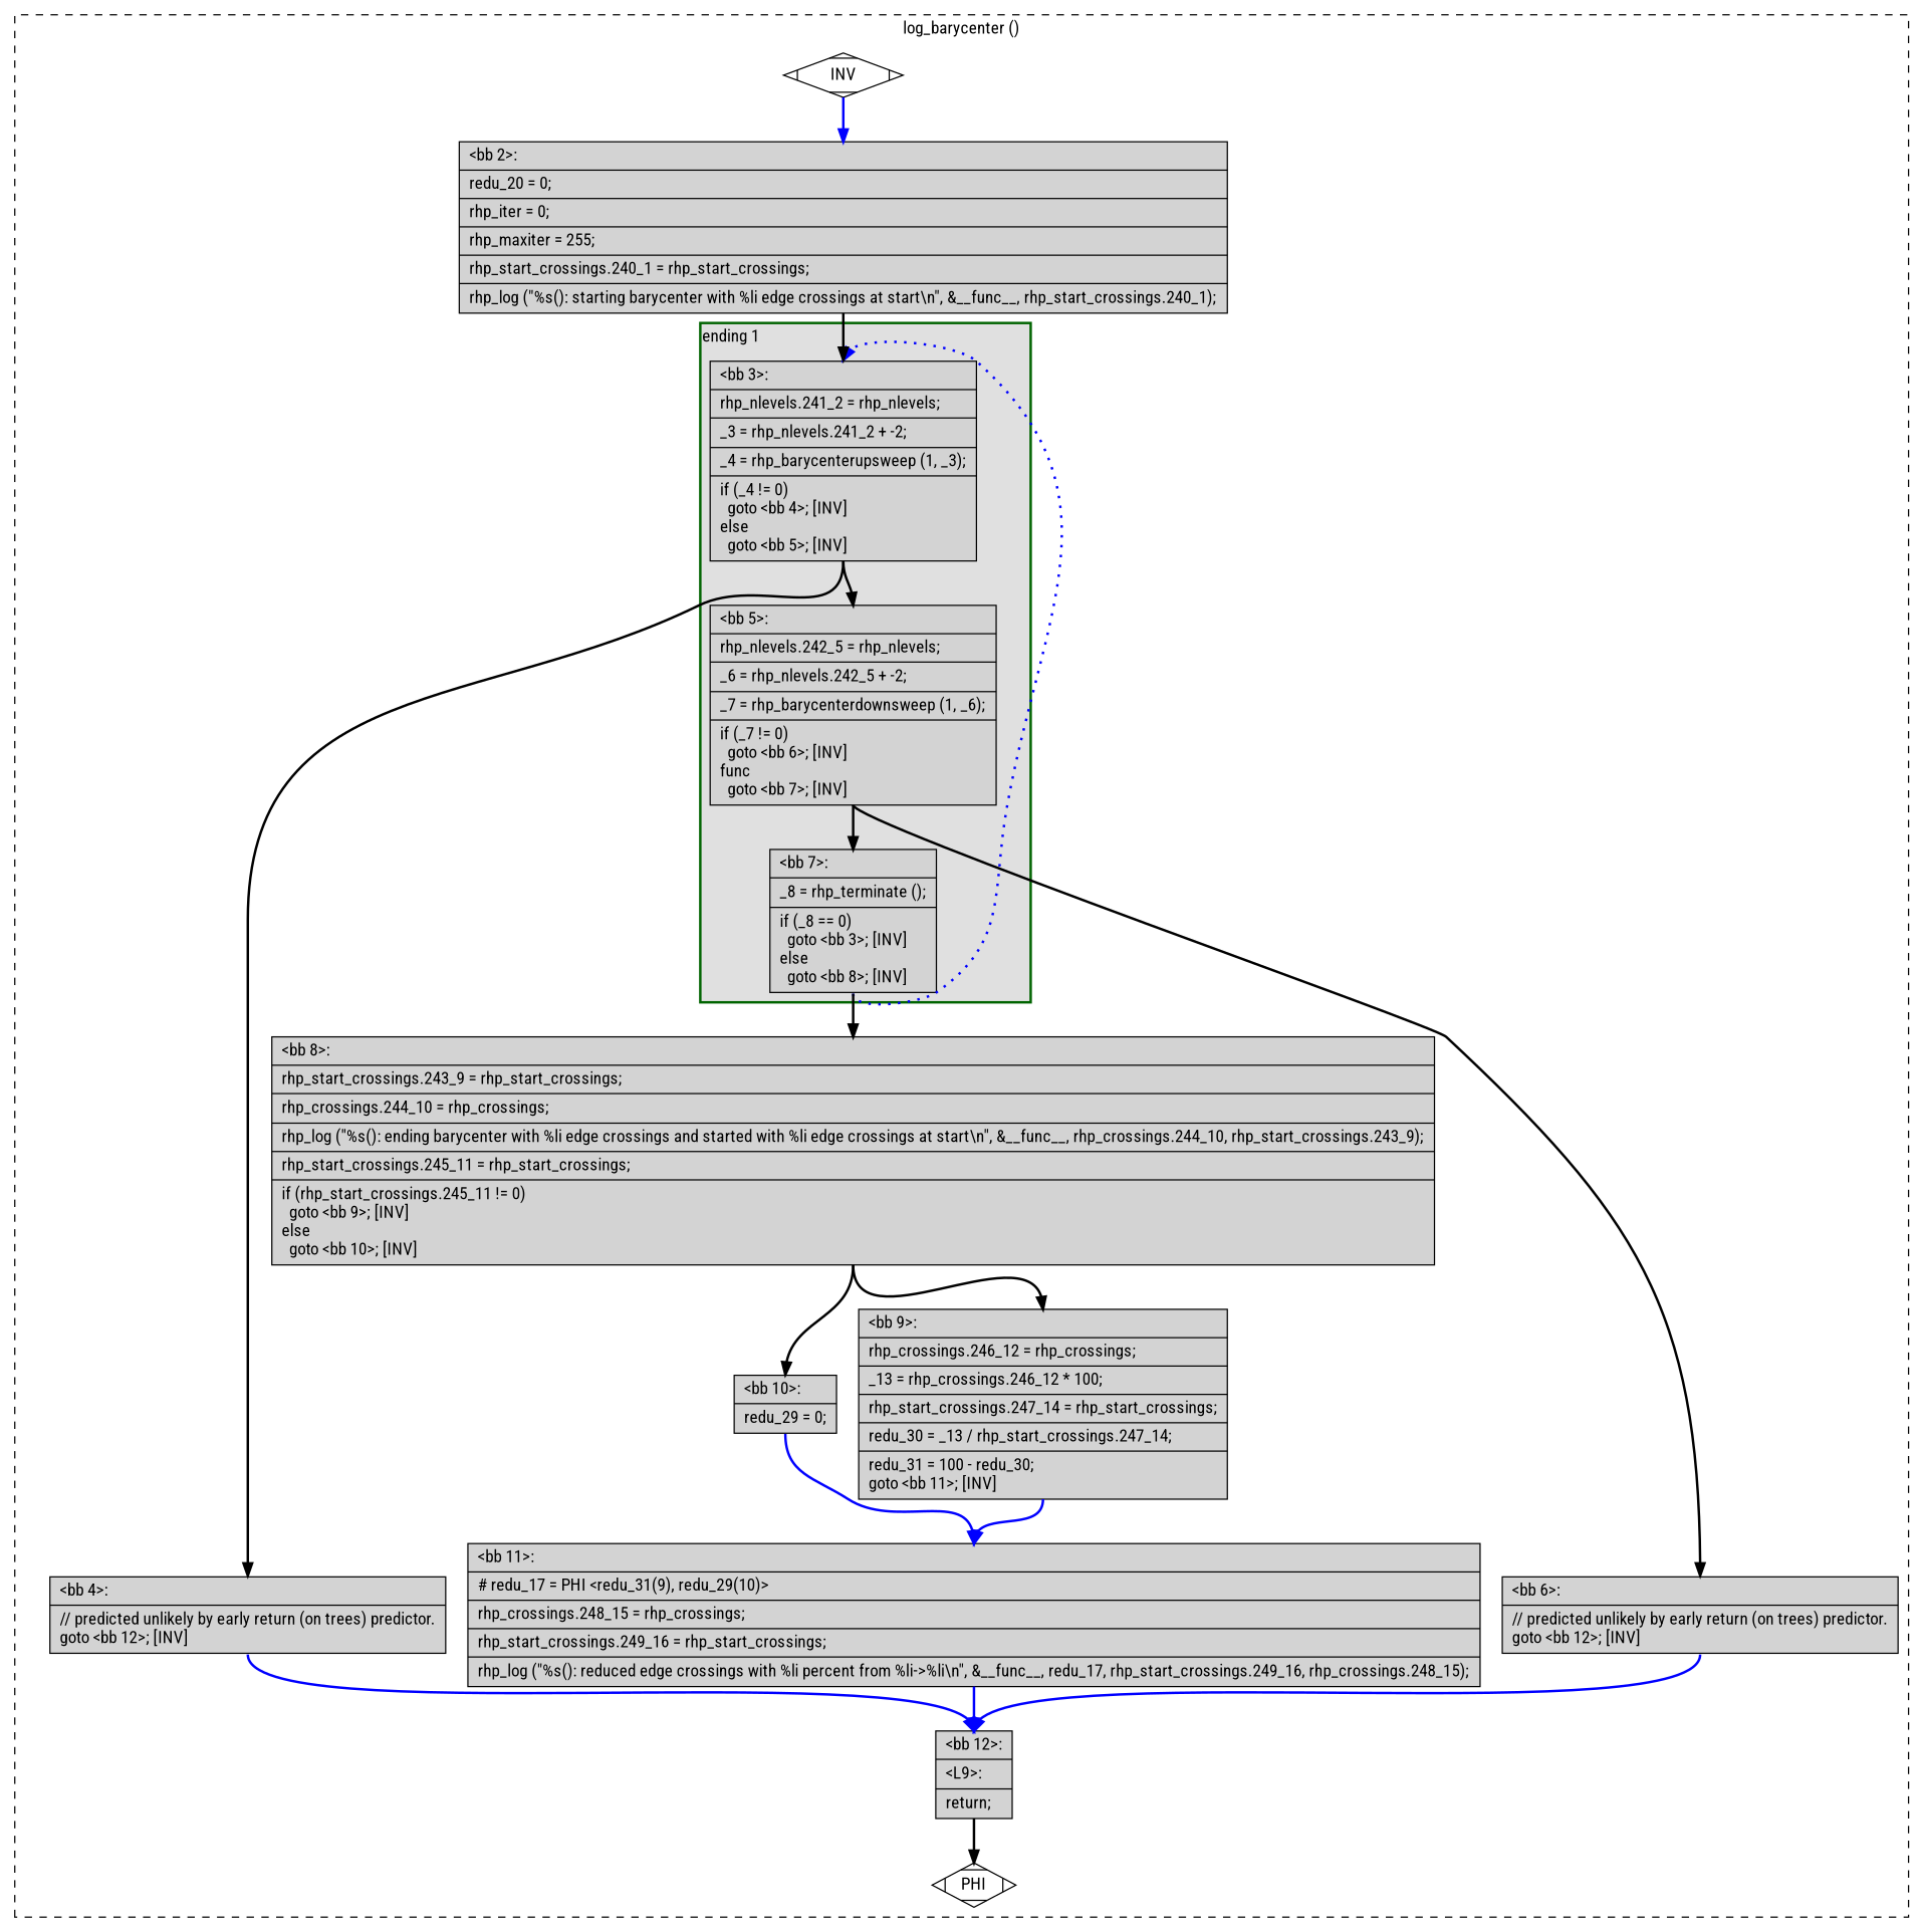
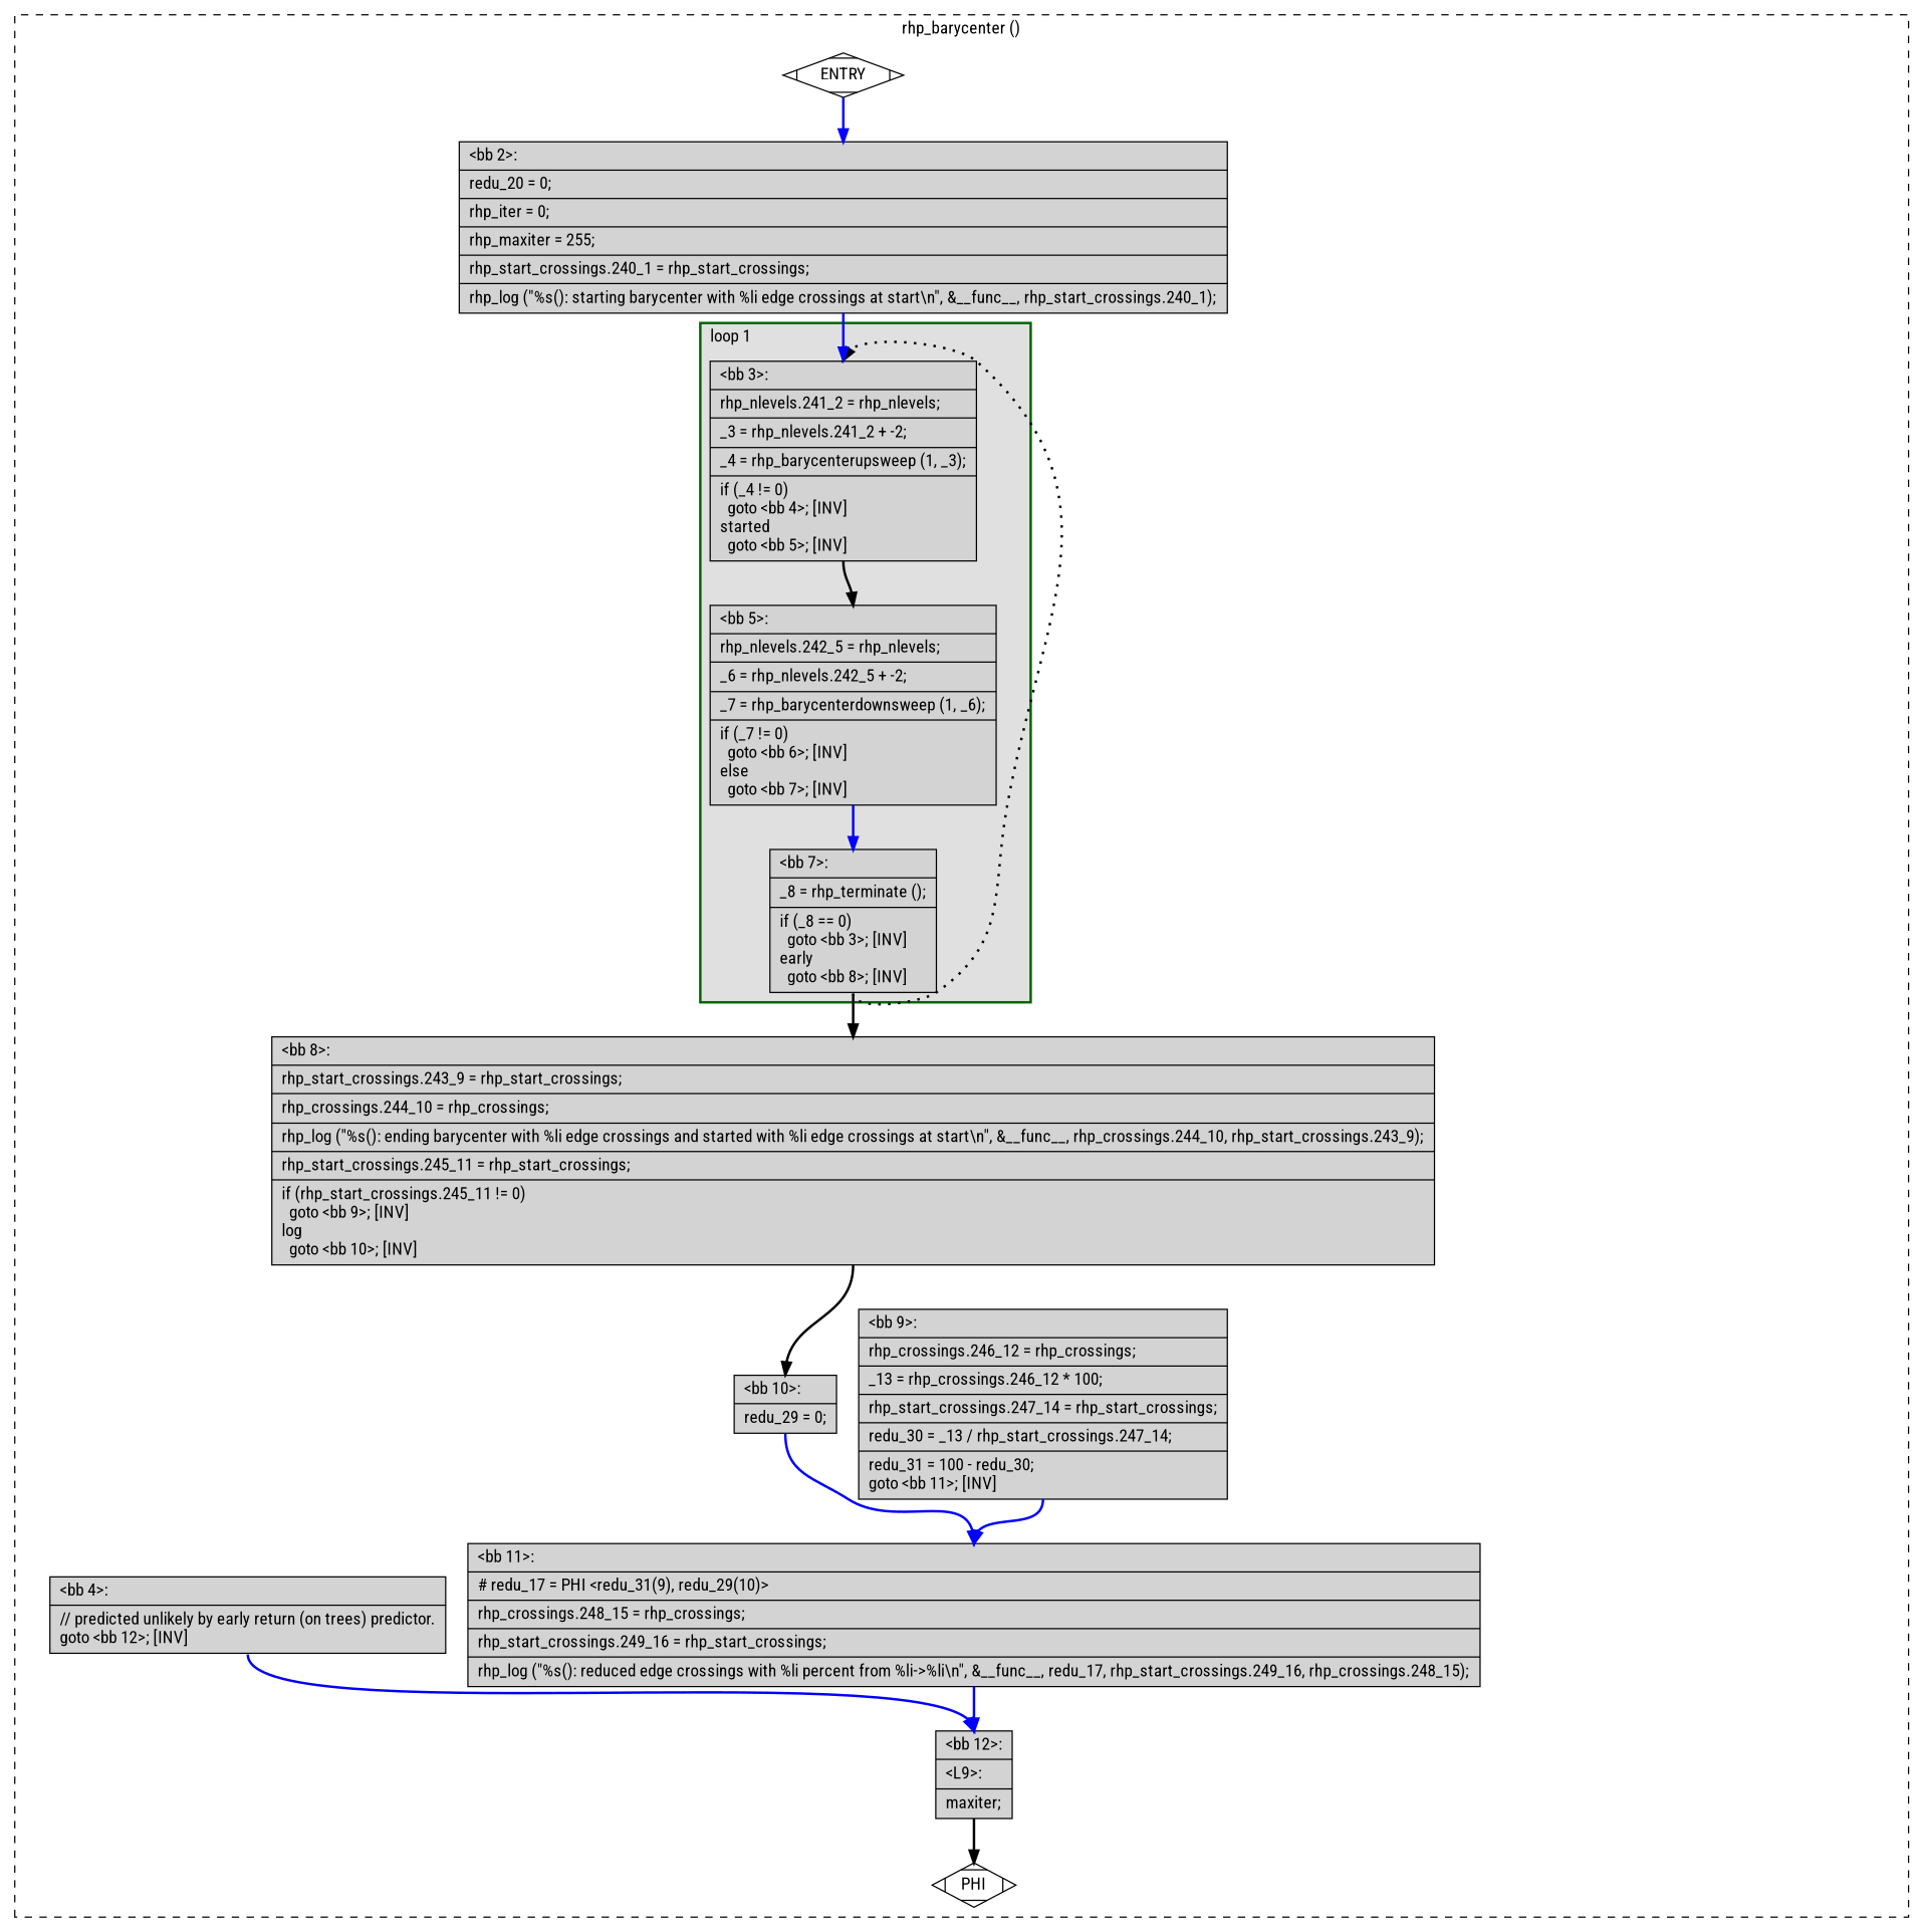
  digraph {
    fontname="Roboto Condensed"
    node [fillcolor=lightgrey fontname="Roboto Condensed" shape=record style=filled]
    edge [color=black constraint=true fontname="Roboto Condensed" headport=n style="solid,bold" tailport=s weight=10]
-   n1 [label="{\<bb\ 3\>:\l|rhp_nlevels.241_2\ =\ rhp_nlevels;\l|_3\ =\ rhp_nlevels.241_2\ +\ -2;\l|_4\ =\ rhp_barycenterupsweep\ (1,\ _3);\l|if\ (_4\ !=\ 0)\l\ \ goto\ \<bb\ 4\>;\ [INV]\lelse\l\ \ goto\ \<bb\ 5\>;\ [INV]\l}"]
-   n2 [label="{\<bb\ 5\>:\l|rhp_nlevels.242_5\ =\ rhp_nlevels;\l|_6\ =\ rhp_nlevels.242_5\ +\ -2;\l|_7\ =\ rhp_barycenterdownsweep\ (1,\ _6);\l|if\ (_7\ !=\ 0)\l\ \ goto\ \<bb\ 6\>;\ [INV]\lfunc\l\ \ goto\ \<bb\ 7\>;\ [INV]\l}"]
-   n3 [label="{\<bb\ 7\>:\l|_8\ =\ rhp_terminate\ ();\l|if\ (_8\ ==\ 0)\l\ \ goto\ \<bb\ 3\>;\ [INV]\lelse\l\ \ goto\ \<bb\ 8\>;\ [INV]\l}"]
+   n1 [label="{\<bb\ 3\>:\l|rhp_nlevels.241_2\ =\ rhp_nlevels;\l|_3\ =\ rhp_nlevels.241_2\ +\ -2;\l|_4\ =\ rhp_barycenterupsweep\ (1,\ _3);\l|if\ (_4\ !=\ 0)\l\ \ goto\ \<bb\ 4\>;\ [INV]\lstarted\l\ \ goto\ \<bb\ 5\>;\ [INV]\l}"]
+   n2 [label="{\<bb\ 5\>:\l|rhp_nlevels.242_5\ =\ rhp_nlevels;\l|_6\ =\ rhp_nlevels.242_5\ +\ -2;\l|_7\ =\ rhp_barycenterdownsweep\ (1,\ _6);\l|if\ (_7\ !=\ 0)\l\ \ goto\ \<bb\ 6\>;\ [INV]\lelse\l\ \ goto\ \<bb\ 7\>;\ [INV]\l}"]
+   n3 [label="{\<bb\ 7\>:\l|_8\ =\ rhp_terminate\ ();\l|if\ (_8\ ==\ 0)\l\ \ goto\ \<bb\ 3\>;\ [INV]\learly\l\ \ goto\ \<bb\ 8\>;\ [INV]\l}"]
    n4 [label="{\<bb\ 4\>:\l|//\ predicted\ unlikely\ by\ early\ return\ (on\ trees)\ predictor.\lgoto\ \<bb\ 12\>;\ [INV]\l}"]
-   n5 [label="{\<bb\ 6\>:\l|//\ predicted\ unlikely\ by\ early\ return\ (on\ trees)\ predictor.\lgoto\ \<bb\ 12\>;\ [INV]\l}"]
-   n6 [label="{\<bb\ 8\>:\l|rhp_start_crossings.243_9\ =\ rhp_start_crossings;\l|rhp_crossings.244_10\ =\ rhp_crossings;\l|rhp_log\ (\"%s():\ ending\ barycenter\ with\ %li\ edge\ crossings\ and\ started\ with\ %li\ edge\ crossings\ at\ start\\n\",\ &__func__,\ rhp_crossings.244_10,\ rhp_start_crossings.243_9);\l|rhp_start_crossings.245_11\ =\ rhp_start_crossings;\l|if\ (rhp_start_crossings.245_11\ !=\ 0)\l\ \ goto\ \<bb\ 9\>;\ [INV]\lelse\l\ \ goto\ \<bb\ 10\>;\ [INV]\l}"]
-   n7 [fillcolor=white label=INV shape=Mdiamond]
+   n6 [label="{\<bb\ 8\>:\l|rhp_start_crossings.243_9\ =\ rhp_start_crossings;\l|rhp_crossings.244_10\ =\ rhp_crossings;\l|rhp_log\ (\"%s():\ ending\ barycenter\ with\ %li\ edge\ crossings\ and\ started\ with\ %li\ edge\ crossings\ at\ start\\n\",\ &__func__,\ rhp_crossings.244_10,\ rhp_start_crossings.243_9);\l|rhp_start_crossings.245_11\ =\ rhp_start_crossings;\l|if\ (rhp_start_crossings.245_11\ !=\ 0)\l\ \ goto\ \<bb\ 9\>;\ [INV]\llog\l\ \ goto\ \<bb\ 10\>;\ [INV]\l}"]
+   n7 [fillcolor=white label=ENTRY shape=Mdiamond]
    n8 [fillcolor=white label=PHI shape=Mdiamond]
    n9 [label="{\<bb\ 2\>:\l|redu_20\ =\ 0;\l|rhp_iter\ =\ 0;\l|rhp_maxiter\ =\ 255;\l|rhp_start_crossings.240_1\ =\ rhp_start_crossings;\l|rhp_log\ (\"%s():\ starting\ barycenter\ with\ %li\ edge\ crossings\ at\ start\\n\",\ &__func__,\ rhp_start_crossings.240_1);\l}"]
-   n10 [label="{\<bb\ 12\>:\l|\<L9\>:\l|return;\l}"]
+   n10 [label="{\<bb\ 12\>:\l|\<L9\>:\l|maxiter;\l}"]
    n11 [label="{\<bb\ 9\>:\l|rhp_crossings.246_12\ =\ rhp_crossings;\l|_13\ =\ rhp_crossings.246_12\ *\ 100;\l|rhp_start_crossings.247_14\ =\ rhp_start_crossings;\l|redu_30\ =\ _13\ /\ rhp_start_crossings.247_14;\l|redu_31\ =\ 100\ -\ redu_30;\lgoto\ \<bb\ 11\>;\ [INV]\l}"]
    n12 [label="{\<bb\ 10\>:\l|redu_29\ =\ 0;\l}"]
    n13 [label="{\<bb\ 11\>:\l|#\ redu_17\ =\ PHI\ \<redu_31(9),\ redu_29(10)\>\l|rhp_crossings.248_15\ =\ rhp_crossings;\l|rhp_start_crossings.249_16\ =\ rhp_start_crossings;\l|rhp_log\ (\"%s():\ reduced\ edge\ crossings\ with\ %li\ percent\ from\ %li-\>%li\\n\",\ &__func__,\ redu_17,\ rhp_start_crossings.249_16,\ rhp_crossings.248_15);\l}"]
    subgraph cluster_1 {
      color=black
-     label="log_barycenter ()"
+     label="rhp_barycenter ()"
      style=dashed
      n4
-     n5
      n6
      n7
      n8
      n9
      n10
      n11
      n12
      n13
      subgraph cluster_2 {
        color=darkgreen
        fillcolor=grey88
-       label="ending 1"
+       label="loop 1"
        labeljust=l
        penwidth=2
        style=filled
        n1
        n2
        n3
      }
    }
    n1 -> n2
-   n1 -> n4
-   n2 -> n3
-   n2 -> n5
-   n3 -> n1 [color=blue constraint=false style="dotted,bold"]
+   n2 -> n3 [color=blue]
+   n3 -> n1 [constraint=false style="dotted,bold"]
    n3 -> n6
    n4 -> n10 [color=blue weight=100]
-   n5 -> n10 [color=blue weight=100]
-   n6 -> n11
    n6 -> n12
    n7 -> n8 [style=invis color="" weight=""]
    n7 -> n9 [color=blue weight=100]
-   n9 -> n1 [weight=100]
+   n9 -> n1 [color=blue weight=100]
    n10 -> n8
    n11 -> n13 [color=blue weight=100]
    n12 -> n13 [color=blue weight=100]
    n13 -> n10 [color=blue weight=100]
  }
